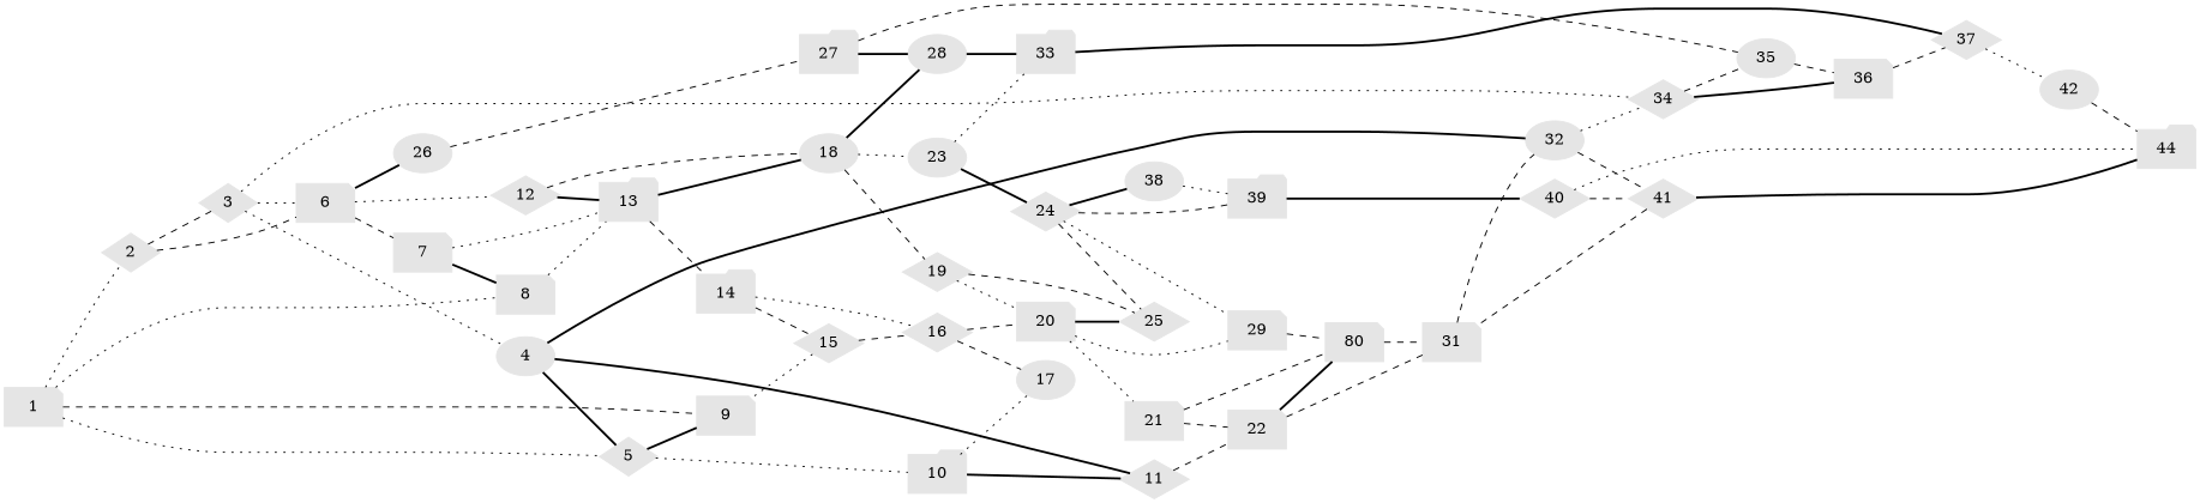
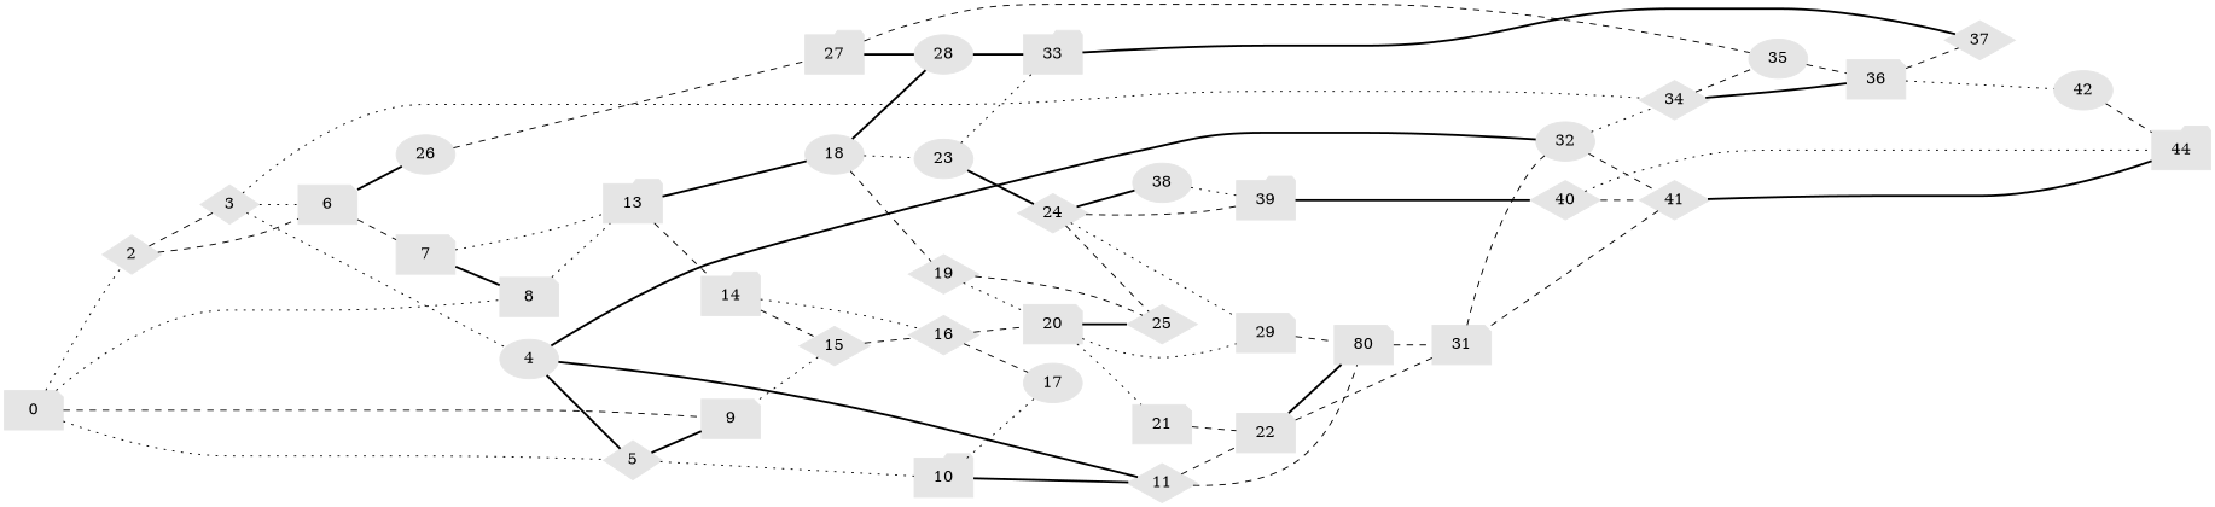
  graph {
    fontname="DejaVu Serif"
    rankdir=LR
    node [color=gray90 fontname="DejaVu Serif" shape=diamond style=filled]
    edge [fontname="DejaVu Serif" style=dashed weight=1.0]
-   1 [shape=note]
+   1 [shape=note label=0]
    2
    5
    8 [shape=note]
    9 [shape=note]
    3
    6 [shape=note]
    10 [shape=folder]
    13 [shape=folder]
    15
    4 [shape=ellipse]
    34
    7 [shape=note]
-   12
    26 [shape=ellipse]
    11
    32 [shape=ellipse]
    35 [shape=ellipse]
    36 [shape=note]
    22 [shape=note]
    41
    17 [shape=ellipse]
    18 [shape=ellipse]
    27 [shape=folder]
    14 [shape=folder]
    16
    n27 [label=80 shape=note]
    31 [shape=note]
    19
    23 [shape=ellipse]
    28 [shape=ellipse]
    20 [shape=note]
    25
    21 [shape=note]
    29 [shape=note]
    24
    33 [shape=folder]
    38 [shape=ellipse]
    39 [shape=folder]
    37
    40
    44 [shape=folder]
    42 [shape=ellipse]
    1 -- 2 [style=dotted]
    1 -- 5 [style=dotted]
    1 -- 8 [style=dotted]
    1 -- 9 [weight=2.0]
    2 -- 3
    2 -- 6
    5 -- 9 [style=bold]
    5 -- 10 [style=dotted]
    8 -- 13 [style=dotted]
    9 -- 15 [style=dotted]
    3 -- 6 [style=dotted]
    3 -- 4 [style=dotted]
    3 -- 34 [style=dotted]
    6 -- 7
-   6 -- 12 [style=dotted]
    6 -- 26 [style=bold weight=2.0]
    10 -- 11 [style=bold weight=2.0]
    10 -- 17 [style=dotted]
    13 -- 18 [style=bold]
    13 -- 14
    15 -- 16
    4 -- 5 [style=bold]
    4 -- 11 [style=bold]
    4 -- 32 [style=bold]
    34 -- 35
    34 -- 36 [style=bold]
    7 -- 8 [style=bold]
    7 -- 13 [style=dotted]
-   12 -- 13 [style=bold]
-   12 -- 18
    26 -- 27
    11 -- 22 [weight=2.0]
    32 -- 34 [style=dotted]
    32 -- 41
    35 -- 36
    36 -- 37 [weight=2.0]
-   37 -- 42 [style=dotted weight=2.0]
+   36 -- 42 [style=dotted weight=2.0]
    22 -- n27 [style=bold]
    22 -- 31
    41 -- 44 [style=bold]
    18 -- 19
    18 -- 23 [style=dotted]
    18 -- 28 [style=bold weight=2.0]
    27 -- 35
    27 -- 28 [style=bold]
    14 -- 15
    14 -- 16 [style=dotted]
    16 -- 17 [weight=2.0]
    16 -- 20 [weight=2.0]
    n27 -- 31 [weight=2.0]
    31 -- 32
    31 -- 41
    19 -- 20 [style=dotted]
    19 -- 25
    23 -- 24 [style=bold weight=2.0]
    23 -- 33 [style=dotted]
    28 -- 33 [style=bold]
    20 -- 25 [style=bold]
    20 -- 21 [style=dotted]
    20 -- 29 [style=dotted]
    21 -- 22
-   21 -- n27
+   11 -- n27
    29 -- n27 [weight=2.0]
    24 -- 25
    24 -- 29 [style=dotted]
    24 -- 38 [style=bold]
    24 -- 39
    33 -- 37 [style=bold]
    38 -- 39 [style=dotted]
    39 -- 40 [style=bold]
    40 -- 41
    40 -- 44 [style=dotted]
    42 -- 44
  }
